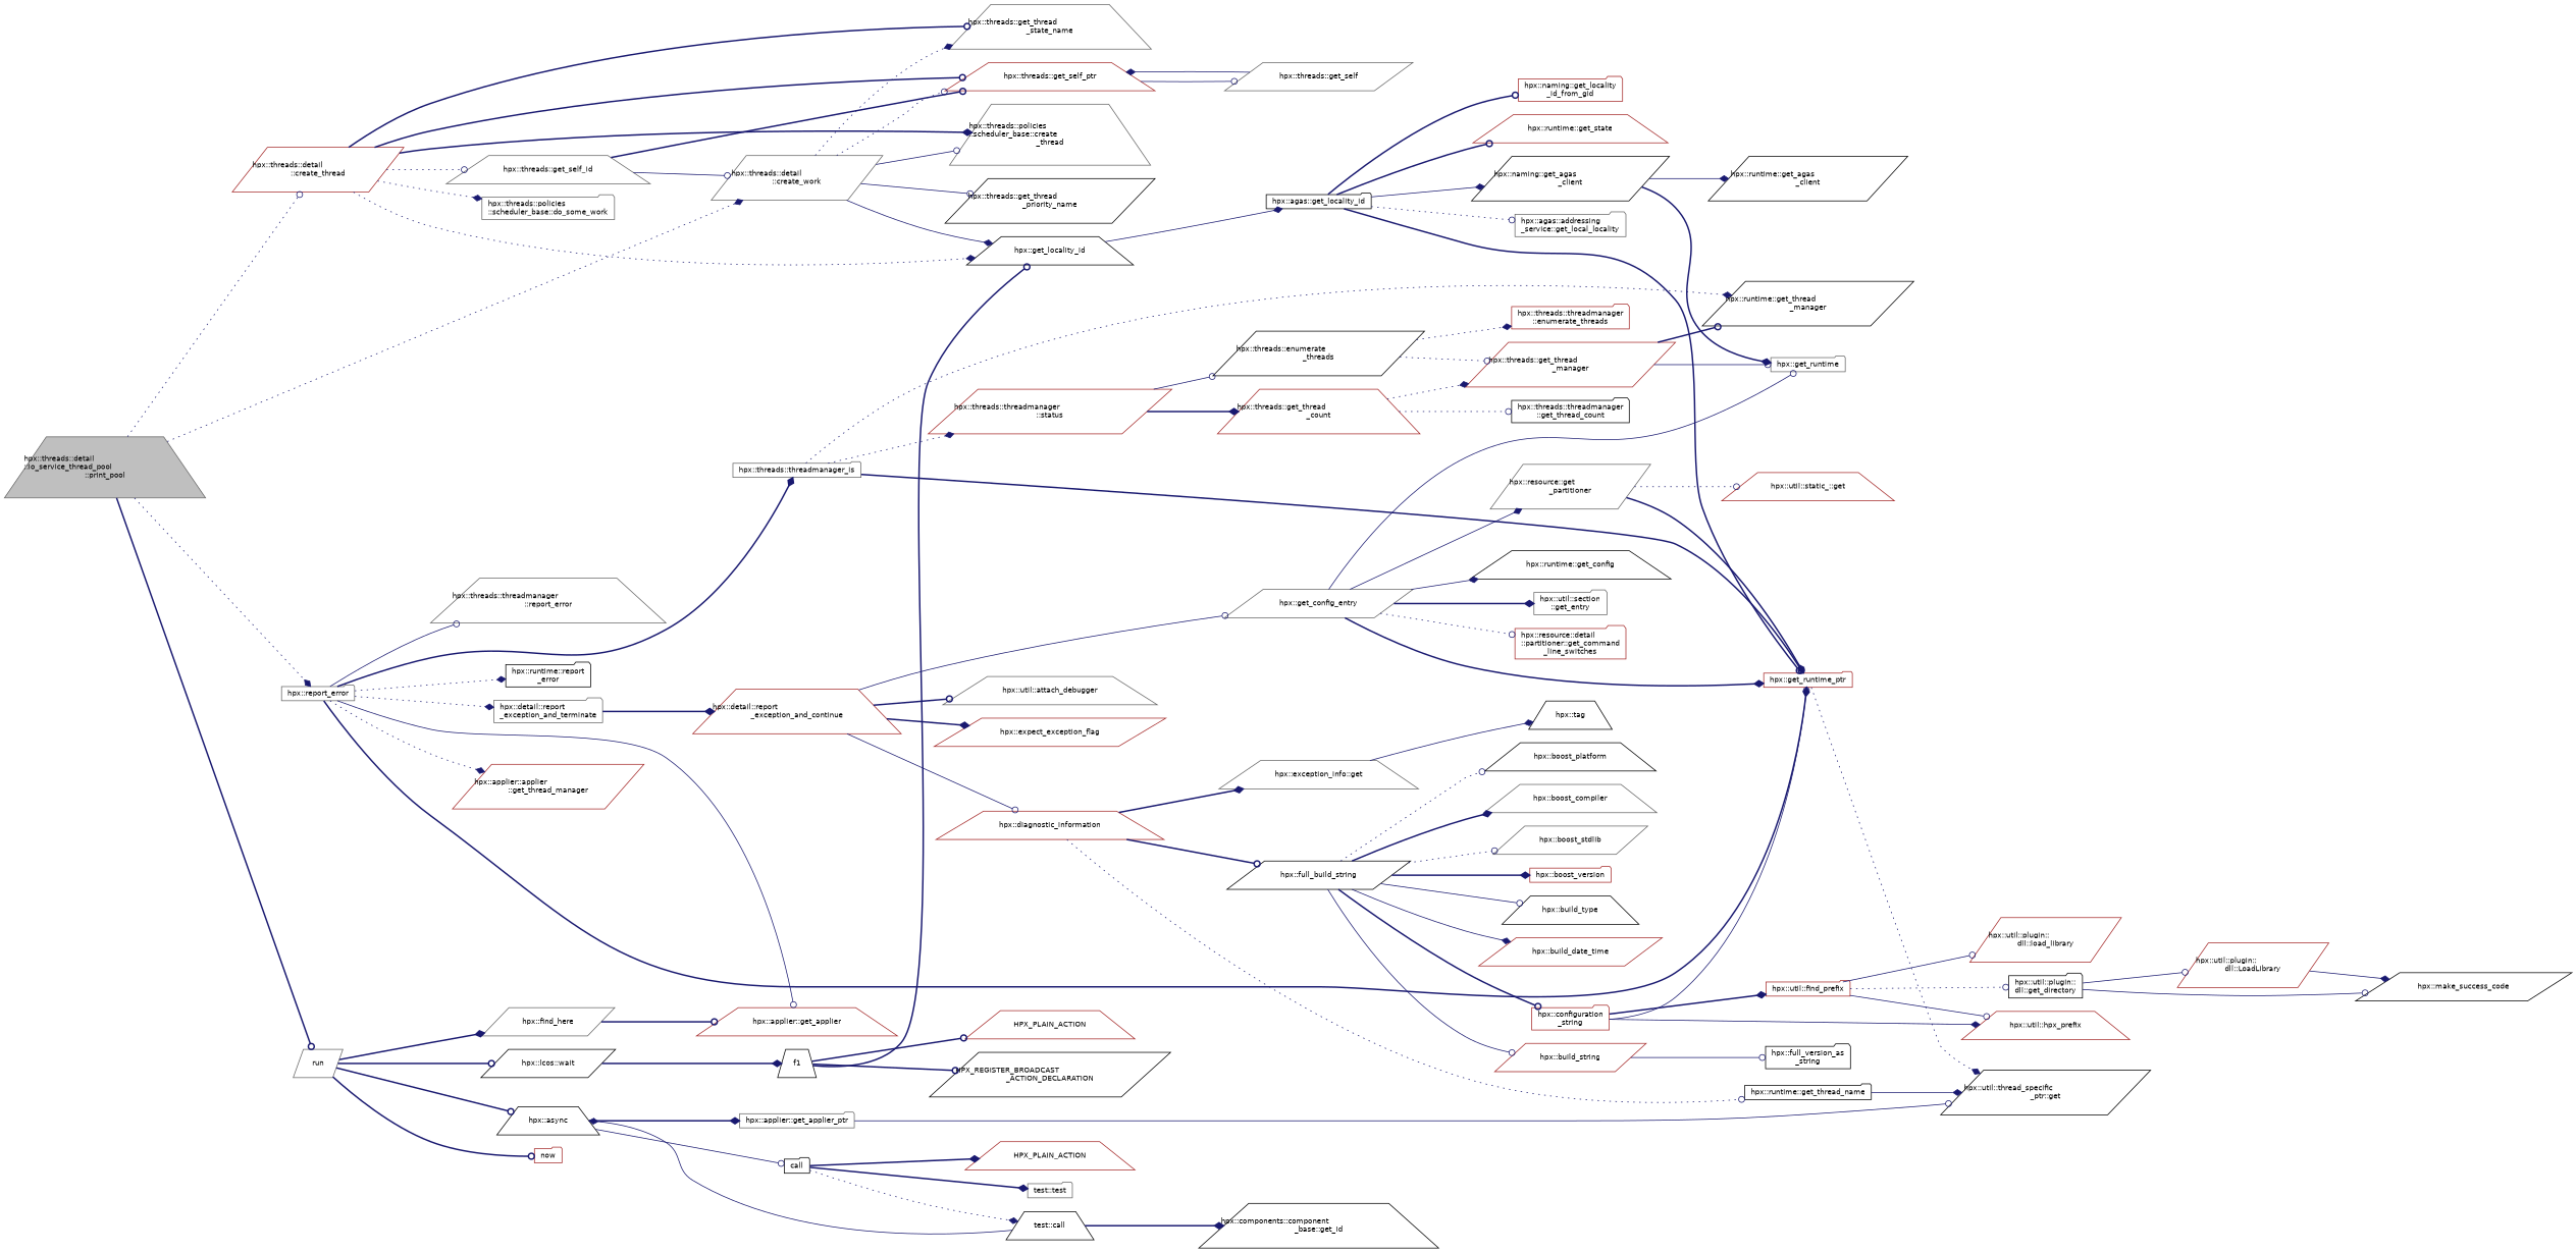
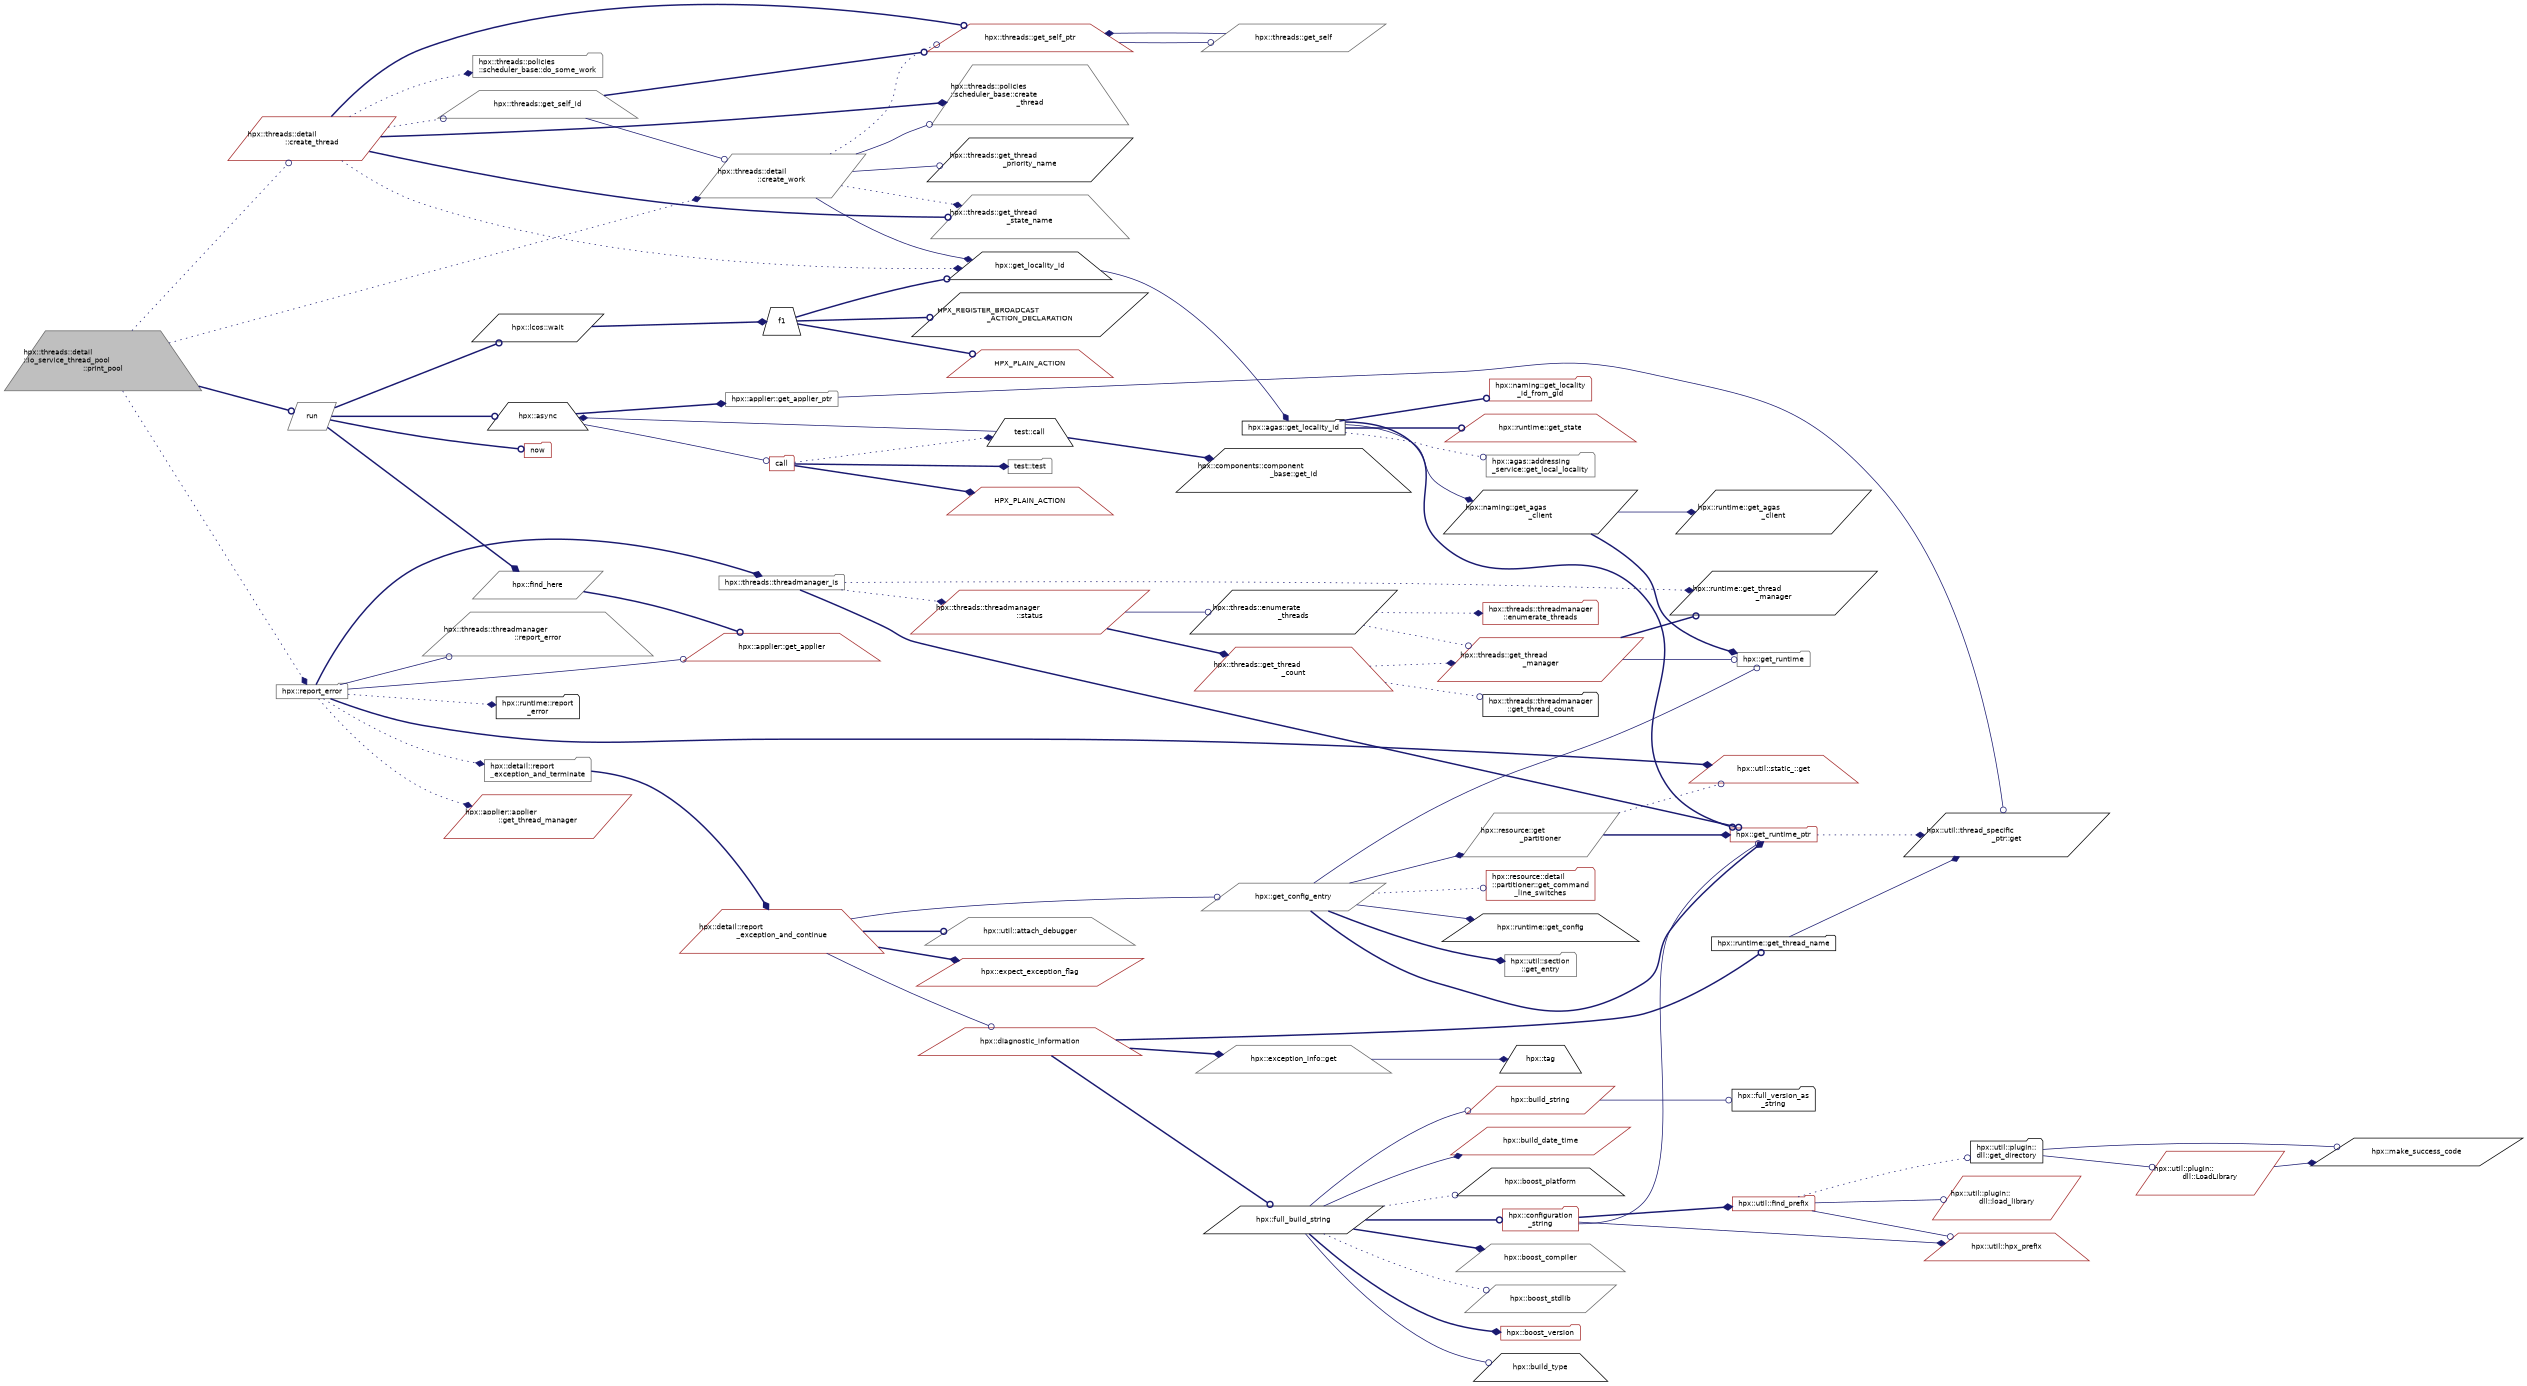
  digraph {
    rankdir=LR
    node [color=brown fillcolor=white fontname=Helvetica fontsize=10 shape=trapezium style=filled]
    edge [arrowhead=odot color=midnightblue fontname=Helvetica fontsize=10 labelfontname=Helvetica labelfontsize=10 style=bold]
    n1 [color=gray40 fillcolor=grey75 fontcolor=black height=0.2 label="hpx::threads::detail\l::io_service_thread_pool\l::print_pool" width=0.4]
    n2 [height=0.2 label="hpx::threads::detail\l::create_thread" shape=parallelogram width=0.4]
    n3 [color=gray40 height=0.2 label="hpx::threads::detail\l::create_work" shape=parallelogram width=0.4]
    n4 [color=gray40 height=0.2 label="hpx::report_error" shape=folder width=0.4]
    n5 [color=gray40 height=0.2 label=run shape=parallelogram width=0.4]
    n6 [color=gray40 height=0.2 label="hpx::threads::get_thread\l_state_name" width=0.4]
    n7 [height=0.2 label="hpx::threads::get_self_ptr" width=0.4]
    n8 [color=gray40 height=0.2 label="hpx::threads::get_self_id" width=0.4]
    n9 [color=black height=0.2 label="hpx::get_locality_id" width=0.4]
    n10 [color=gray40 height=0.2 label="hpx::threads::policies\l::scheduler_base::create\l_thread" width=0.4]
    n11 [color=gray40 height=0.2 label="hpx::threads::policies\l::scheduler_base::do_some_work" shape=folder width=0.4]
    n12 [color=black height=0.2 label="hpx::threads::get_thread\l_priority_name" shape=parallelogram width=0.4]
    n13 [height=0.2 label="hpx::get_runtime_ptr" shape=folder width=0.4]
    n14 [color=gray40 height=0.2 label="hpx::threads::threadmanager_is" shape=folder width=0.4]
    n15 [color=black height=0.2 label="hpx::runtime::report\l_error" shape=folder width=0.4]
    n16 [color=gray40 height=0.2 label="hpx::detail::report\l_exception_and_terminate" shape=folder width=0.4]
    n17 [height=0.2 label="hpx::applier::get_applier" width=0.4]
    n18 [height=0.2 label="hpx::applier::applier\l::get_thread_manager" shape=parallelogram width=0.4]
    n19 [color=gray40 height=0.2 label="hpx::threads::threadmanager\l::report_error" width=0.4]
    n20 [color=black height=0.2 label="hpx::async" width=0.4]
    n21 [color=gray40 height=0.2 label="hpx::find_here" shape=parallelogram width=0.4]
    n22 [height=0.2 label=now shape=folder width=0.4]
    n23 [color=black height=0.2 label="hpx::lcos::wait" shape=parallelogram width=0.4]
    n24 [color=gray40 height=0.2 label="hpx::threads::get_self" shape=parallelogram width=0.4]
    n25 [color=black height=0.2 label="hpx::agas::get_locality_id" shape=folder width=0.4]
    n26 [height=0.2 label="hpx::runtime::get_state" width=0.4]
    n27 [color=black height=0.2 label="hpx::naming::get_agas\l_client" shape=parallelogram width=0.4]
    n28 [color=gray40 height=0.2 label="hpx::agas::addressing\l_service::get_local_locality" shape=folder width=0.4]
    n29 [height=0.2 label="hpx::naming::get_locality\l_id_from_gid" shape=folder width=0.4]
    n30 [color=black height=0.2 label="hpx::util::thread_specific\l_ptr::get" shape=parallelogram width=0.4]
    n31 [color=gray40 height=0.2 label="hpx::get_runtime" shape=folder width=0.4]
    n32 [color=black height=0.2 label="hpx::runtime::get_agas\l_client" shape=parallelogram width=0.4]
    n33 [color=black height=0.2 label="hpx::runtime::get_thread\l_manager" shape=parallelogram width=0.4]
    n34 [height=0.2 label="hpx::threads::threadmanager\l::status" shape=parallelogram width=0.4]
    n35 [height=0.2 label="hpx::detail::report\l_exception_and_continue" width=0.4]
    n36 [height=0.2 label="hpx::threads::get_thread\l_count" width=0.4]
    n37 [color=black height=0.2 label="hpx::threads::enumerate\l_threads" shape=parallelogram width=0.4]
    n38 [height=0.2 label="hpx::threads::get_thread\l_manager" shape=parallelogram width=0.4]
    n39 [color=black height=0.2 label="hpx::threads::threadmanager\l::get_thread_count" shape=folder width=0.4]
    n40 [height=0.2 label="hpx::threads::threadmanager\l::enumerate_threads" shape=folder width=0.4]
    n41 [height=0.2 label="hpx::expect_exception_flag" shape=parallelogram width=0.4]
    n42 [color=gray40 height=0.2 label="hpx::get_config_entry" shape=parallelogram width=0.4]
    n43 [color=gray40 height=0.2 label="hpx::util::attach_debugger" width=0.4]
    n44 [height=0.2 label="hpx::diagnostic_information" width=0.4]
    n45 [color=black height=0.2 label="hpx::runtime::get_config" width=0.4]
    n46 [color=gray40 height=0.2 label="hpx::util::section\l::get_entry" shape=folder width=0.4]
    n47 [color=gray40 height=0.2 label="hpx::resource::get\l_partitioner" shape=parallelogram width=0.4]
    n48 [height=0.2 label="hpx::resource::detail\l::partitioner::get_command\l_line_switches" shape=folder width=0.4]
    n49 [color=gray40 height=0.2 label="hpx::exception_info::get" width=0.4]
    n50 [color=black height=0.2 label="hpx::runtime::get_thread_name" shape=folder width=0.4]
    n51 [color=black height=0.2 label="hpx::full_build_string" shape=parallelogram width=0.4]
    n52 [height=0.2 label="hpx::util::static_::get" width=0.4]
    n53 [color=black height=0.2 label="hpx::tag" width=0.4]
    n54 [height=0.2 label="hpx::configuration\l_string" shape=folder width=0.4]
    n55 [height=0.2 label="hpx::build_string" shape=parallelogram width=0.4]
    n56 [height=0.2 label="hpx::boost_version" shape=folder width=0.4]
    n57 [color=black height=0.2 label="hpx::build_type" width=0.4]
    n58 [height=0.2 label="hpx::build_date_time" shape=parallelogram width=0.4]
    n59 [color=black height=0.2 label="hpx::boost_platform" width=0.4]
    n60 [color=gray40 height=0.2 label="hpx::boost_compiler" width=0.4]
    n61 [color=gray40 height=0.2 label="hpx::boost_stdlib" shape=parallelogram width=0.4]
    n62 [height=0.2 label="hpx::util::hpx_prefix" width=0.4]
    n63 [height=0.2 label="hpx::util::find_prefix" shape=folder width=0.4]
    n64 [color=black height=0.2 label="hpx::full_version_as\l_string" shape=folder width=0.4]
    n65 [height=0.2 label="hpx::util::plugin::\ldll::load_library" shape=parallelogram width=0.4]
    n66 [color=black height=0.2 label="hpx::util::plugin::\ldll::get_directory" shape=folder width=0.4]
    n67 [height=0.2 label="hpx::util::plugin::\ldll::LoadLibrary" shape=parallelogram width=0.4]
    n68 [color=black height=0.2 label="hpx::make_success_code" shape=parallelogram width=0.4]
-   n69 [color=black height=0.2 label=call shape=folder width=0.4]
+   n69 [height=0.2 label=call shape=folder width=0.4]
    n70 [color=gray40 height=0.2 label="hpx::applier::get_applier_ptr" shape=folder width=0.4]
    n71 [color=black height=0.2 label=f1 width=0.4]
    n72 [color=gray40 height=0.2 label="test::test" shape=folder width=0.4]
    n73 [height=0.2 label=HPX_PLAIN_ACTION width=0.4]
    n74 [color=black height=0.2 label="test::call" width=0.4]
    n75 [color=black height=0.2 label="hpx::components::component\l_base::get_id" width=0.4]
    n76 [height=0.2 label=HPX_PLAIN_ACTION width=0.4]
    n77 [color=black height=0.2 label="HPX_REGISTER_BROADCAST\l_ACTION_DECLARATION" shape=parallelogram width=0.4]
    n1 -> n2 [style=dotted]
    n1 -> n3 [arrowhead=diamond style=dotted]
    n1 -> n4 [arrowhead=diamond style=dotted]
    n1 -> n5
    n2 -> n6
    n2 -> n7
    n2 -> n8 [style=dotted]
    n2 -> n9 [arrowhead=diamond style=dotted]
    n2 -> n10 [arrowhead=diamond]
    n2 -> n11 [arrowhead=diamond style=dotted]
    n3 -> n6 [arrowhead=diamond style=dotted]
    n3 -> n7 [style=dotted]
    n3 -> n9 [arrowhead=diamond style=solid]
    n3 -> n10 [style=solid]
    n3 -> n12 [style=solid]
-   n4 -> n13 [arrowhead=diamond]
+   n4 -> n52 [arrowhead=diamond]
    n4 -> n14 [arrowhead=diamond]
    n4 -> n15 [arrowhead=diamond style=dotted]
    n4 -> n16 [arrowhead=diamond style=dotted]
    n4 -> n17 [style=solid]
    n4 -> n18 [arrowhead=diamond style=dotted]
    n4 -> n19 [style=solid]
    n5 -> n20
    n5 -> n21 [arrowhead=diamond]
    n5 -> n22
    n5 -> n23
    n7 -> n24 [style=solid]
    n8 -> n3 [style=solid]
    n8 -> n7
    n9 -> n25 [arrowhead=diamond style=solid]
    n13 -> n30 [arrowhead=diamond style=dotted]
    n14 -> n13
    n14 -> n33 [arrowhead=diamond style=dotted]
    n14 -> n34 [arrowhead=diamond style=dotted]
    n16 -> n35 [arrowhead=diamond]
    n20 -> n69 [style=solid]
    n20 -> n70 [arrowhead=diamond]
    n21 -> n17
    n23 -> n71 [arrowhead=diamond]
    n24 -> n7 [arrowhead=diamond style=solid]
    n25 -> n13
    n25 -> n26
    n25 -> n27 [arrowhead=diamond style=solid]
    n25 -> n28 [style=dotted]
    n25 -> n29
    n27 -> n31 [arrowhead=diamond]
    n27 -> n32 [arrowhead=diamond style=solid]
    n34 -> n36 [arrowhead=diamond]
    n34 -> n37 [style=solid]
    n35 -> n41 [arrowhead=diamond]
    n35 -> n42 [style=solid]
    n35 -> n43
    n35 -> n44 [style=solid]
    n36 -> n38 [arrowhead=diamond style=dotted]
    n36 -> n39 [style=dotted]
    n37 -> n38 [style=dotted]
    n37 -> n40 [arrowhead=diamond style=dotted]
    n38 -> n31 [style=solid]
    n38 -> n33
    n42 -> n13 [arrowhead=diamond]
    n42 -> n31 [style=solid]
    n42 -> n45 [arrowhead=diamond style=solid]
    n42 -> n46 [arrowhead=diamond]
    n42 -> n47 [arrowhead=diamond style=solid]
    n42 -> n48 [style=dotted]
    n44 -> n49 [arrowhead=diamond]
-   n44 -> n50 [style=dotted]
+   n44 -> n50
    n44 -> n51
    n47 -> n13 [arrowhead=diamond]
    n47 -> n52 [style=dotted]
    n49 -> n53 [arrowhead=diamond style=solid]
    n50 -> n30 [arrowhead=diamond style=solid]
    n51 -> n54
    n51 -> n55 [style=solid]
    n51 -> n56 [arrowhead=diamond]
    n51 -> n57 [style=solid]
    n51 -> n58 [arrowhead=diamond style=solid]
    n51 -> n59 [style=dotted]
    n51 -> n60 [arrowhead=diamond]
    n51 -> n61 [style=dotted]
    n54 -> n13 [style=solid]
    n54 -> n62 [arrowhead=diamond style=solid]
    n54 -> n63 [arrowhead=diamond]
    n55 -> n64 [style=solid]
    n63 -> n62 [style=solid]
    n63 -> n65 [style=solid]
    n63 -> n66 [style=dotted]
    n66 -> n67 [style=solid]
    n66 -> n68 [style=solid]
    n67 -> n68 [arrowhead=diamond style=solid]
    n69 -> n72 [arrowhead=diamond]
    n69 -> n73 [arrowhead=diamond]
    n69 -> n74 [arrowhead=diamond style=dotted]
    n70 -> n30 [style=solid]
    n71 -> n9
    n71 -> n76
    n71 -> n77
    n74 -> n20 [arrowhead=diamond style=solid]
    n74 -> n75 [arrowhead=diamond]
  }
